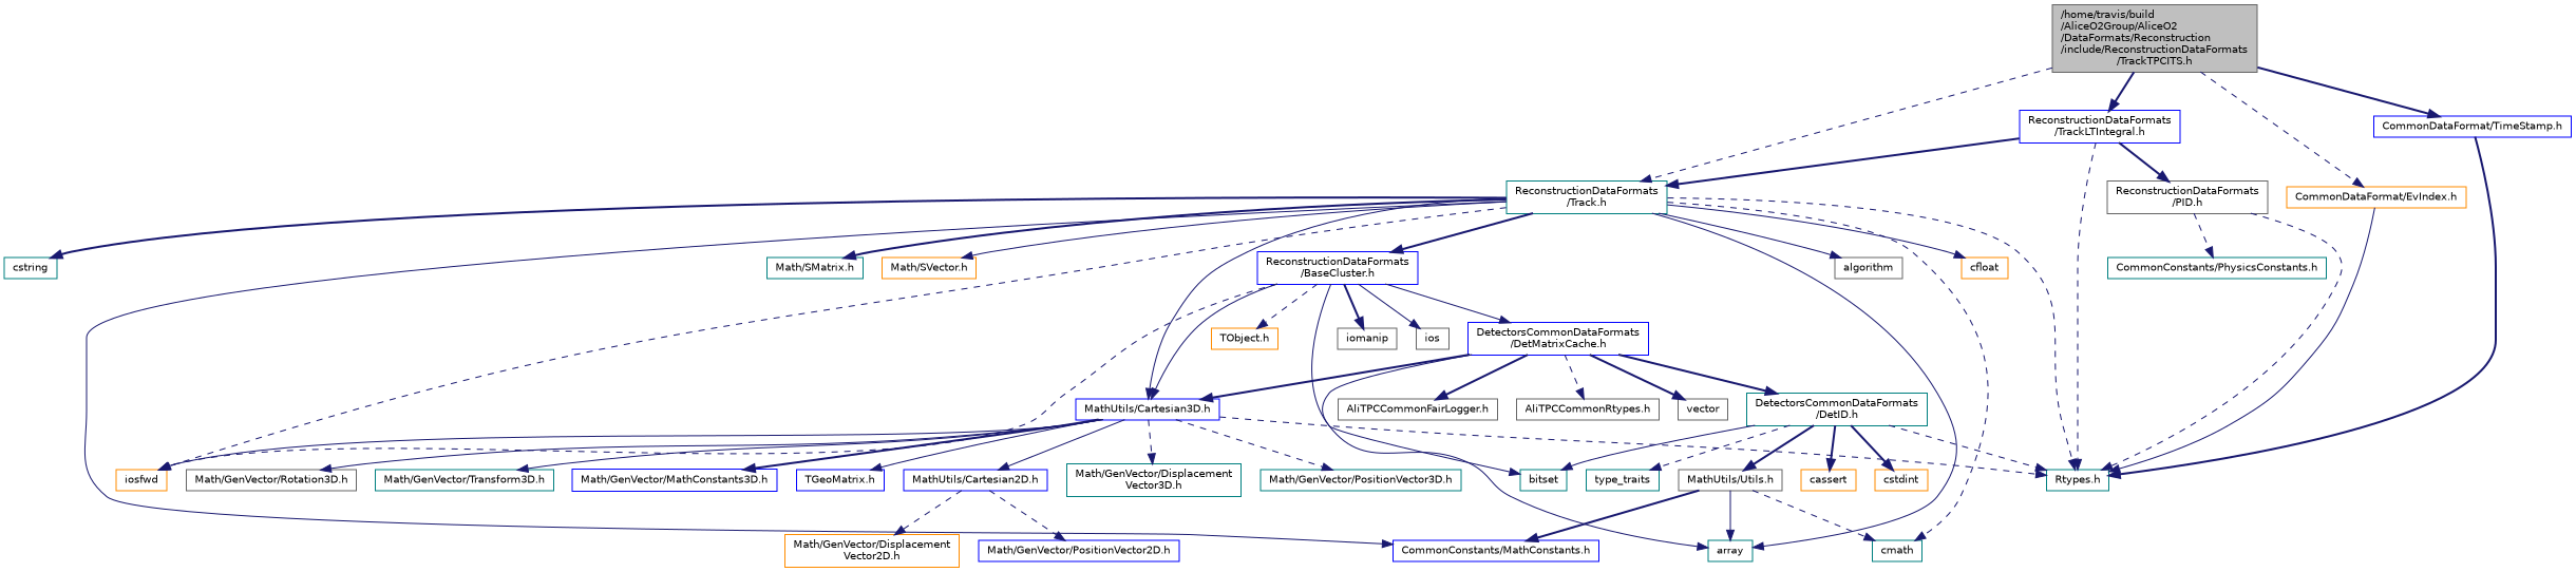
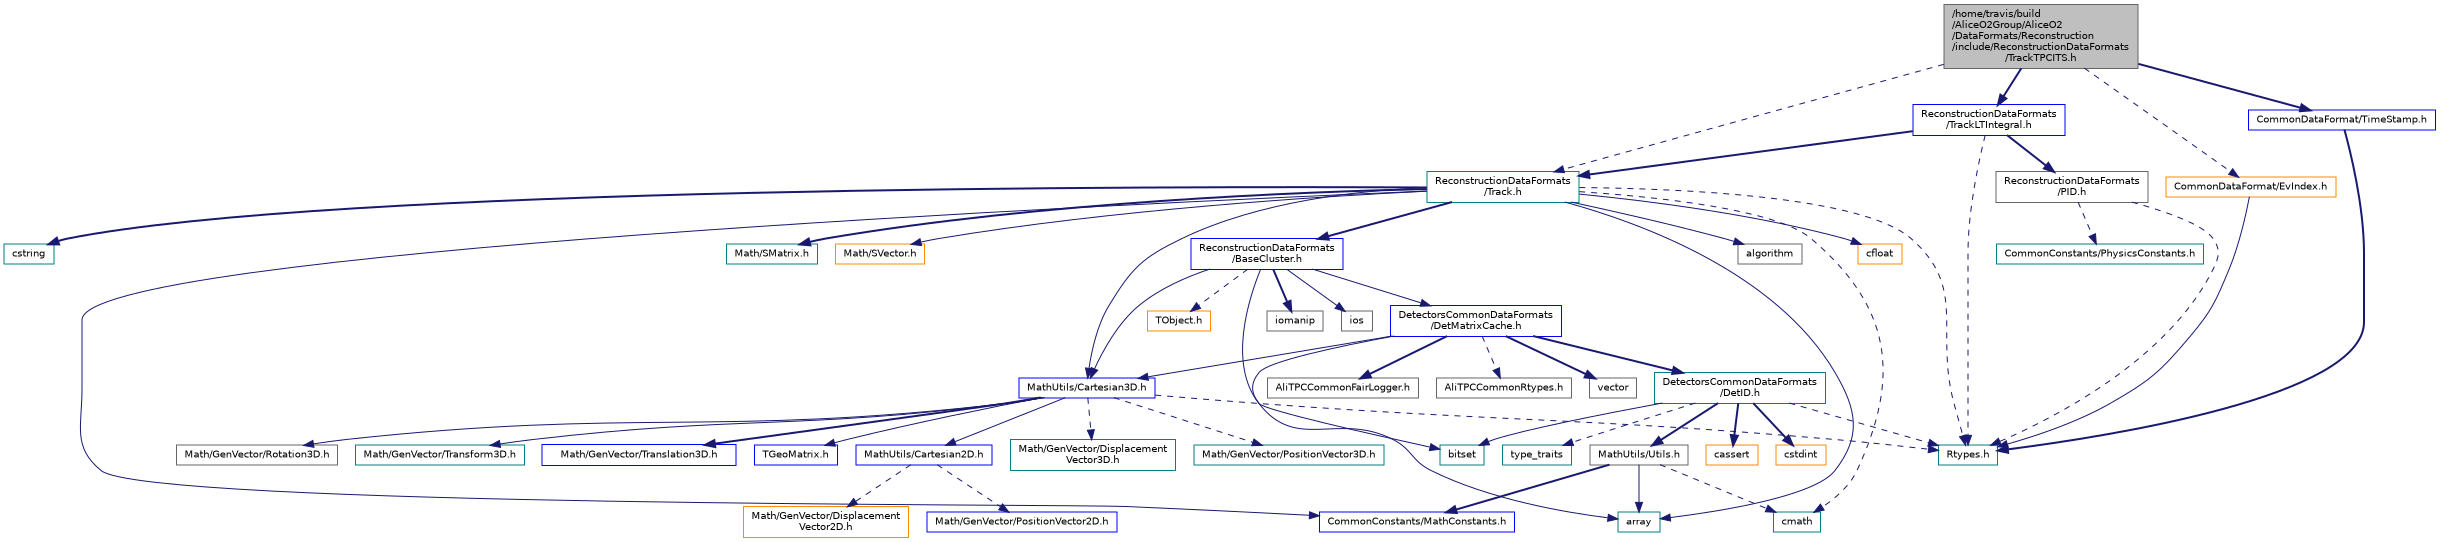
  digraph {
    node [color=teal fontname=Helvetica fontsize=10 shape=record]
    edge [color=midnightblue fontname=Helvetica fontsize=10 labelfontname=Helvetica labelfontsize=10 style=dashed]
    n1 [color=gray40 fillcolor=grey75 fontcolor=black height=0.2 label="/home/travis/build\l/AliceO2Group/AliceO2\l/DataFormats/Reconstruction\l/include/ReconstructionDataFormats\l/TrackTPCITS.h" style=filled width=0.4]
    n2 [height=0.2 label="ReconstructionDataFormats\l/Track.h" width=0.4]
    n3 [color=blue height=0.2 label="ReconstructionDataFormats\l/TrackLTIntegral.h" width=0.4]
    n4 [color=darkorange height=0.2 label="CommonDataFormat/EvIndex.h" width=0.4]
    n5 [color=blue height=0.2 label="CommonDataFormat/TimeStamp.h" width=0.4]
    n6 [height=0.2 label="Rtypes.h" width=0.4]
    n7 [color=gray40 height=0.2 label=algorithm width=0.4]
    n8 [height=0.2 label=array width=0.4]
    n9 [color=darkorange height=0.2 label=cfloat width=0.4]
    n10 [height=0.2 label=cmath width=0.4]
    n11 [height=0.2 label=cstring width=0.4]
-   n12 [color=darkorange height=0.2 label=iosfwd width=0.4]
    n13 [height=0.2 label="Math/SMatrix.h" width=0.4]
    n14 [color=darkorange height=0.2 label="Math/SVector.h" width=0.4]
    n15 [color=blue height=0.2 label="CommonConstants/MathConstants.h" width=0.4]
    n16 [color=blue height=0.2 label="MathUtils/Cartesian3D.h" width=0.4]
    n17 [color=blue height=0.2 label="ReconstructionDataFormats\l/BaseCluster.h" width=0.4]
    n18 [color=gray40 height=0.2 label="ReconstructionDataFormats\l/PID.h" width=0.4]
    n19 [height=0.2 label="Math/GenVector/Displacement\lVector3D.h" width=0.4]
    n20 [height=0.2 label="Math/GenVector/PositionVector3D.h" width=0.4]
    n21 [color=gray40 height=0.2 label="Math/GenVector/Rotation3D.h" width=0.4]
    n22 [height=0.2 label="Math/GenVector/Transform3D.h" width=0.4]
-   n23 [color=blue height=0.2 label="Math/GenVector/MathConstants3D.h" width=0.4]
+   n23 [color=blue height=0.2 label="Math/GenVector/Translation3D.h" width=0.4]
    n24 [color=blue height=0.2 label="TGeoMatrix.h" width=0.4]
    n25 [color=blue height=0.2 label="MathUtils/Cartesian2D.h" width=0.4]
    n26 [color=gray40 height=0.2 label="MathUtils/Utils.h" width=0.4]
    n27 [color=darkorange height=0.2 label="TObject.h" width=0.4]
    n28 [height=0.2 label=bitset width=0.4]
    n29 [color=gray40 height=0.2 label=iomanip width=0.4]
    n30 [color=gray40 height=0.2 label=ios width=0.4]
    n31 [color=blue height=0.2 label="DetectorsCommonDataFormats\l/DetMatrixCache.h" width=0.4]
    n32 [color=darkorange height=0.2 label="Math/GenVector/Displacement\lVector2D.h" width=0.4]
    n33 [color=blue height=0.2 label="Math/GenVector/PositionVector2D.h" width=0.4]
    n34 [color=gray40 height=0.2 label="AliTPCCommonFairLogger.h" width=0.4]
    n35 [color=gray40 height=0.2 label="AliTPCCommonRtypes.h" width=0.4]
    n36 [color=gray40 height=0.2 label=vector width=0.4]
    n37 [height=0.2 label="DetectorsCommonDataFormats\l/DetID.h" width=0.4]
    n38 [color=darkorange height=0.2 label=cassert width=0.4]
    n39 [color=darkorange height=0.2 label=cstdint width=0.4]
    n40 [height=0.2 label=type_traits width=0.4]
    n41 [height=0.2 label="CommonConstants/PhysicsConstants.h" width=0.4]
    n1 -> n2
    n1 -> n3 [style=bold]
    n1 -> n4
    n1 -> n5 [style=bold]
    n2 -> n6
    n2 -> n7 [style=solid]
    n2 -> n8 [style=solid]
    n2 -> n9 [style=solid]
    n2 -> n10
    n2 -> n11 [style=bold]
-   n2 -> n12
    n2 -> n13 [style=bold]
    n2 -> n14 [style=solid]
    n2 -> n15 [style=solid]
    n2 -> n16 [style=solid]
    n2 -> n17 [style=bold]
    n3 -> n2 [style=bold]
    n3 -> n6
    n3 -> n18 [style=bold]
    n4 -> n6 [style=solid]
    n5 -> n6 [style=bold]
    n16 -> n6
-   n16 -> n12 [style=solid]
    n16 -> n19
    n16 -> n20
    n16 -> n21 [style=solid]
    n16 -> n22 [style=solid]
    n16 -> n23 [style=bold]
    n16 -> n24 [style=solid]
    n16 -> n25 [style=solid]
-   n17 -> n12
    n17 -> n16 [style=solid]
    n17 -> n27
    n17 -> n28 [style=solid]
    n17 -> n29 [style=bold]
    n17 -> n30 [style=solid]
    n17 -> n31 [style=solid]
    n18 -> n6
    n18 -> n41
    n25 -> n32
    n25 -> n33
    n26 -> n8 [style=solid]
    n26 -> n10
    n26 -> n15 [style=bold]
    n31 -> n8 [style=solid]
-   n31 -> n16 [style=bold]
+   n31 -> n16 [style=solid]
    n31 -> n34 [style=bold]
    n31 -> n35
    n31 -> n36 [style=bold]
    n31 -> n37 [style=bold]
    n37 -> n6
    n37 -> n26 [style=bold]
    n37 -> n28 [style=solid]
    n37 -> n38 [style=bold]
    n37 -> n39 [style=bold]
    n37 -> n40
  }
